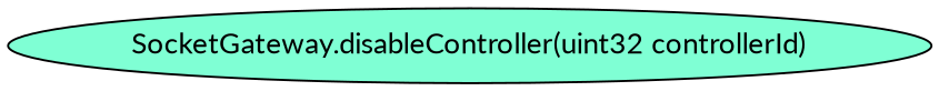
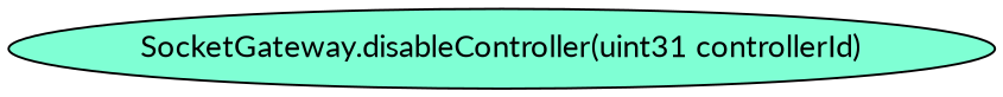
  digraph {
    rankdir=LR
    fontname=Lato
-   "SocketGateway.disableController(uint32 controllerId)" [height=0.5 width=6.1167 style=filled fillcolor=aquamarine fontname=Lato]
+   "SocketGateway.disableController(uint32 controllerId)" [height=0.5 width=6.1167 style=filled fillcolor=aquamarine fontname=Lato label="SocketGateway.disableController(uint31 controllerId)"]
  }
